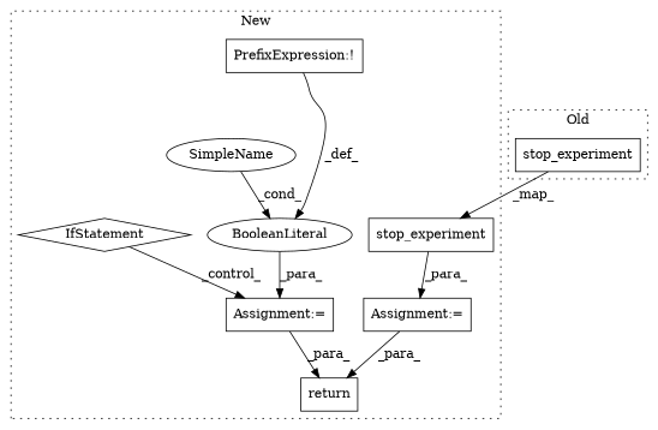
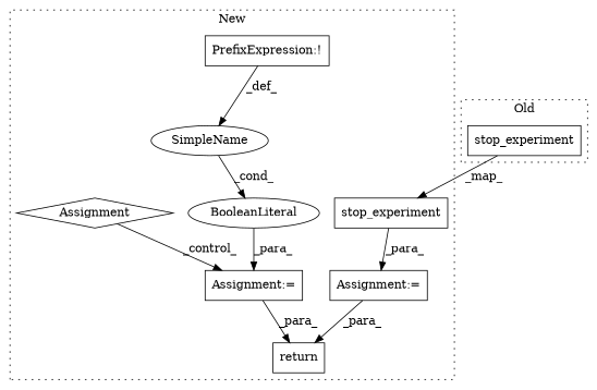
  digraph {
    node [a=32 l=1 shape=box]
    n1 [l=17 label=stop_experiment s=4957]
    n2 [a=41 l=7 label=return s=5178]
    n3 [a=7 label="Assignment:=" s=4948]
    n4 [a=7 label="Assignment:=" s=5160]
    n5 [a=38 label="PrefixExpression:!" s=5083]
    n6 [a=42 label=SimpleName shape=ellipse l=""]
-   n7 [a=25 l="4,2" label=IfStatement s="5079,5143" shape=diamond]
+   n7 [a=25 l="4,2" label=Assignment s="5079,5143" shape=diamond]
    n8 [a=9 l=5 label=BooleanLiteral s=5161 shape=ellipse]
    n9 [l=17 label=stop_experiment s=4931]
    subgraph cluster_1 {
      label=New
      style=dotted
      n1
      n2
      n3
      n4
      n5
      n6
      n7
      n8
    }
    subgraph cluster_2 {
      label=Old
      style=dotted
      n9
    }
    n1 -> n3 [label=_para_]
    n3 -> n2 [label=_para_]
    n4 -> n2 [label=_para_]
-   n5 -> n8 [label=_def_]
+   n5 -> n6 [label=_def_]
    n6 -> n8 [label=_cond_]
    n7 -> n4 [label=_control_]
    n8 -> n4 [label=_para_]
    n9 -> n1 [label=_map_]
  }
